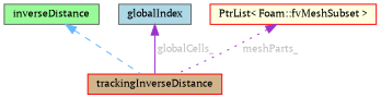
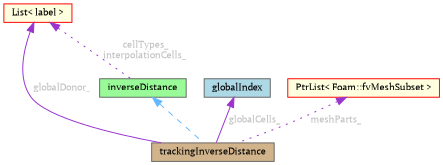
  digraph {
    fontname="PT Serif"
    node [color=gray40 fillcolor=lightyellow fontname="PT Serif" fontsize=10 shape=box style=filled]
    edge [color=darkorchid3 dir=back fontname="PT Serif" fontsize=10 labelfontname=Helvetica labelfontsize=10 style=solid fontcolor=grey]
-   n1 [color=red fillcolor=tan fontcolor=black height=0.2 label=trackingInverseDistance width=0.4]
+   n1 [fillcolor=tan fontcolor=black height=0.2 label=trackingInverseDistance width=0.4]
    n2 [fillcolor=palegreen height=0.2 label=inverseDistance width=0.4]
+   n3 [color=red height=0.2 label="List\< label \>" width=0.4]
    n4 [fillcolor=lightblue height=0.2 label=globalIndex width=0.4]
    n5 [color=red height=0.2 label="PtrList\< Foam::fvMeshSubset \>" width=0.4]
    n2 -> n1 [color=steelblue1 style=dashed fontcolor=""]
+   n3 -> n1 [label=" globalDonor_"]
+   n3 -> n2 [label=" cellTypes_\ninterpolationCells_" style=dotted]
    n4 -> n1 [label=" globalCells_"]
    n5 -> n1 [label=" meshParts_" style=dotted]
  }
